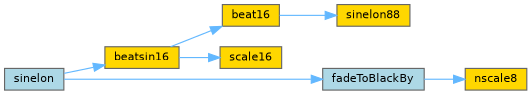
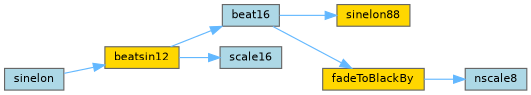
  digraph {
    rankdir=LR
    node [color=grey40 fillcolor=gold fontname=Helvetica fontsize=10 shape=box style=filled]
    edge [color=steelblue1 fontname=Helvetica fontsize=10 labelfontname=Helvetica labelfontsize=10 style=solid]
    n1 [color=gray40 fillcolor=lightblue fontcolor=black height=0.2 label=sinelon width=0.4]
-   n2 [height=0.2 label=beatsin16 width=0.4]
-   n3 [fillcolor=lightblue height=0.2 label=fadeToBlackBy width=0.4]
-   n4 [height=0.2 label=beat16 width=0.4]
-   n5 [height=0.2 label=scale16 width=0.4]
-   n6 [height=0.2 label=nscale8 width=0.4]
+   n2 [height=0.2 label=beatsin12 width=0.4]
+   n3 [height=0.2 label=fadeToBlackBy width=0.4]
+   n4 [fillcolor=lightblue height=0.2 label=beat16 width=0.4]
+   n5 [fillcolor=lightblue height=0.2 label=scale16 width=0.4]
+   n6 [fillcolor=lightblue height=0.2 label=nscale8 width=0.4]
    n7 [height=0.2 label=sinelon88 width=0.4]
    n1 -> n2
-   n1 -> n3
+   n4 -> n3
    n2 -> n4
    n2 -> n5
    n3 -> n6
    n4 -> n7
  }
